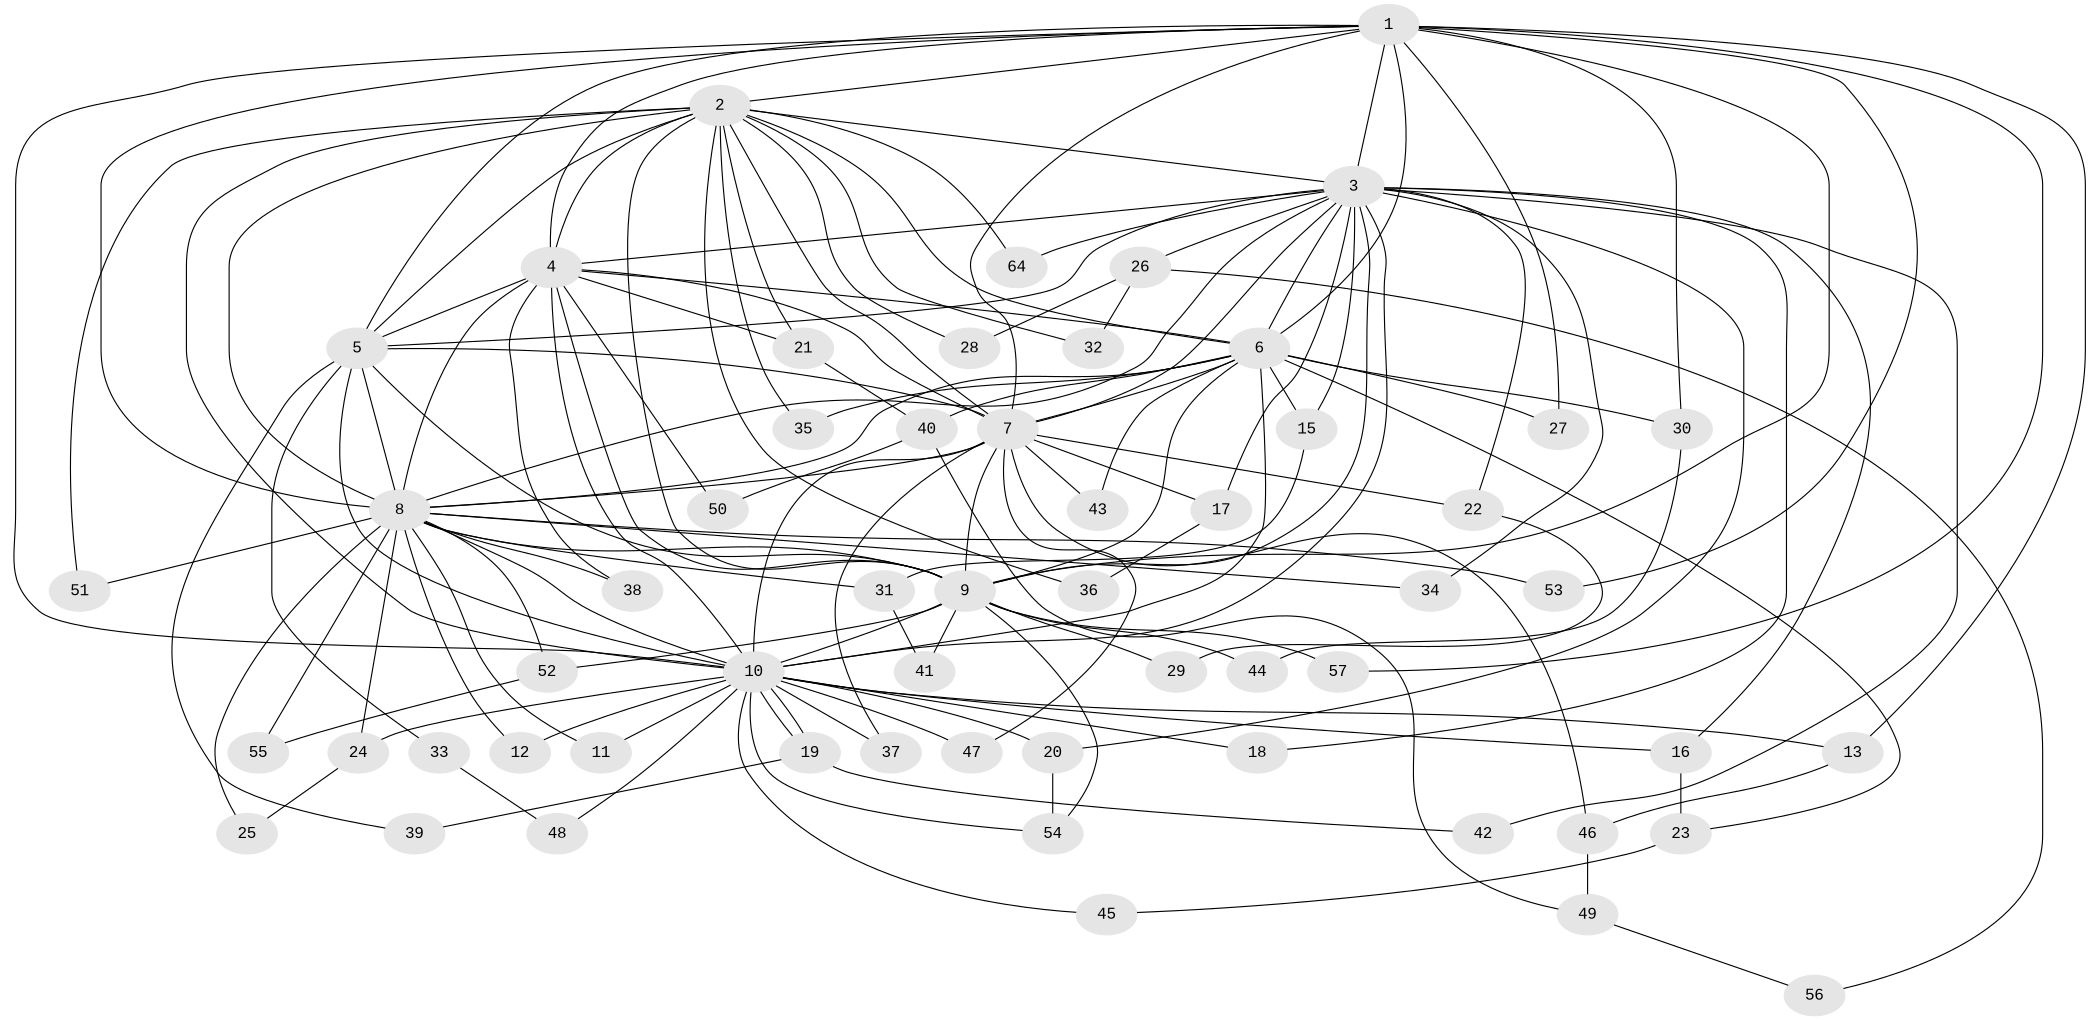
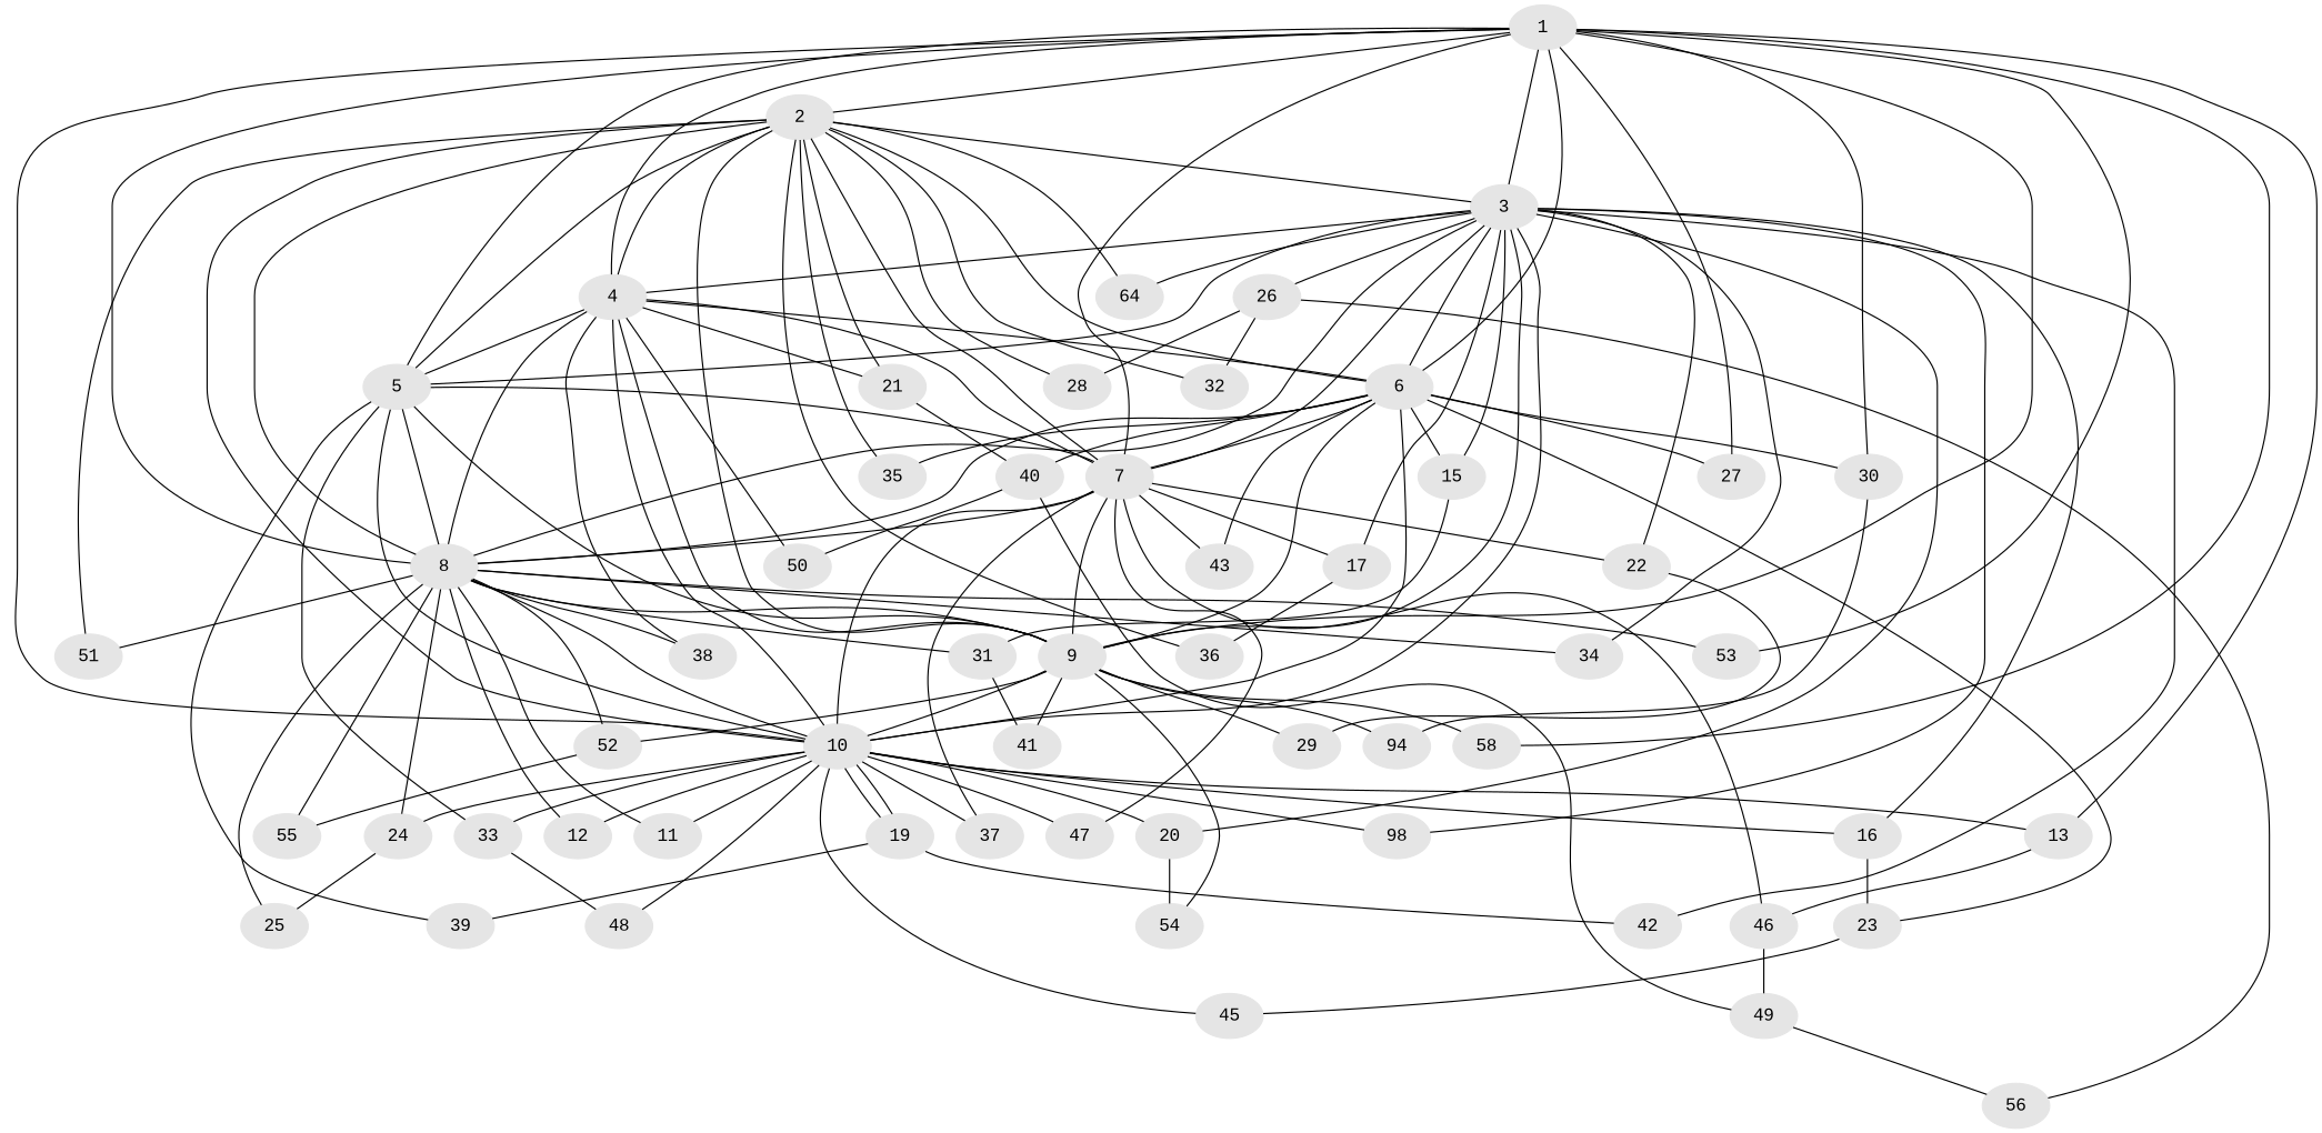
  graph {
    fontname="Liberation Mono"
    node [color=gray90 fontname="Liberation Mono" style=filled]
    edge [fontname="Liberation Mono"]
    1
    2
    3
    4
    5
    6
    7
    8
    9
    10
    13
    27
    30
    53
-   57
+   57 [label=58]
    n16 [label=64]
    21
    28
    32
    35
    36
    51
    15
    16
    17
-   18
+   18 [label=98]
    20
    22
    26
    34
    42
    38
    50
    33
    39
    23
    40
    43
    37
    46
    47
    11
    12
    24
    25
    31
    52
    55
    29
    41
-   44
+   44 [label=94]
    54
    19
    45
    48
    56
    49
    1 -- 2
    1 -- 3
    1 -- 4
    1 -- 5
    1 -- 6
    1 -- 7
    1 -- 8
    1 -- 9
    1 -- 10
    1 -- 13
    1 -- 27
    1 -- 30
    1 -- 53
    1 -- 57
    2 -- 3
    2 -- 4
    2 -- 5
    2 -- 6
    2 -- 7
    2 -- 8
    2 -- 9
    2 -- 10
    2 -- n16
    2 -- 21
    2 -- 28
    2 -- 32
    2 -- 35
    2 -- 36
    2 -- 51
    3 -- 4
    3 -- 5
    3 -- 6
    3 -- 7
    3 -- 8
    3 -- 9
    3 -- 10
    3 -- n16
    3 -- 15
    3 -- 16
    3 -- 17
    3 -- 18
    3 -- 20
    3 -- 22
    3 -- 26
    3 -- 34
    3 -- 42
    4 -- 5
    4 -- 6
    4 -- 7
    4 -- 8
    4 -- 9
    4 -- 10
    4 -- 21
    4 -- 38
    4 -- 50
    5 -- 7
    5 -- 8
    5 -- 9
    5 -- 10
    5 -- 33
    5 -- 39
    6 -- 7
    6 -- 8
    6 -- 9
    6 -- 10
    6 -- 27
    6 -- 30
    6 -- 35
    6 -- 15
    6 -- 23
    6 -- 40
    6 -- 43
    7 -- 8
    7 -- 9
    7 -- 10
    7 -- 17
    7 -- 22
    7 -- 43
    7 -- 37
    7 -- 46
    7 -- 47
    8 -- 9
    8 -- 10
    8 -- 53
    8 -- 51
    8 -- 34
    8 -- 38
    8 -- 11
    8 -- 12
    8 -- 24
    8 -- 25
    8 -- 31
    8 -- 52
    8 -- 55
    9 -- 10
    9 -- 57
    9 -- 52
    9 -- 29
    9 -- 41
    9 -- 44
    9 -- 54
    10 -- 13
    10 -- 16
    10 -- 18
    10 -- 20
-   10 -- 54
+   10 -- 33
    10 -- 37
    10 -- 47
    10 -- 11
    10 -- 12
    10 -- 24
    10 -- 19
    10 -- 19
    10 -- 45
    10 -- 48
    13 -- 46
    30 -- 44
    21 -- 40
    15 -- 31
    16 -- 23
    17 -- 36
    20 -- 54
    22 -- 29
    26 -- 28
    26 -- 32
    26 -- 56
    33 -- 48
    23 -- 45
    40 -- 50
    40 -- 49
    46 -- 49
    24 -- 25
    31 -- 41
    52 -- 55
    19 -- 42
    19 -- 39
    49 -- 56
  }
